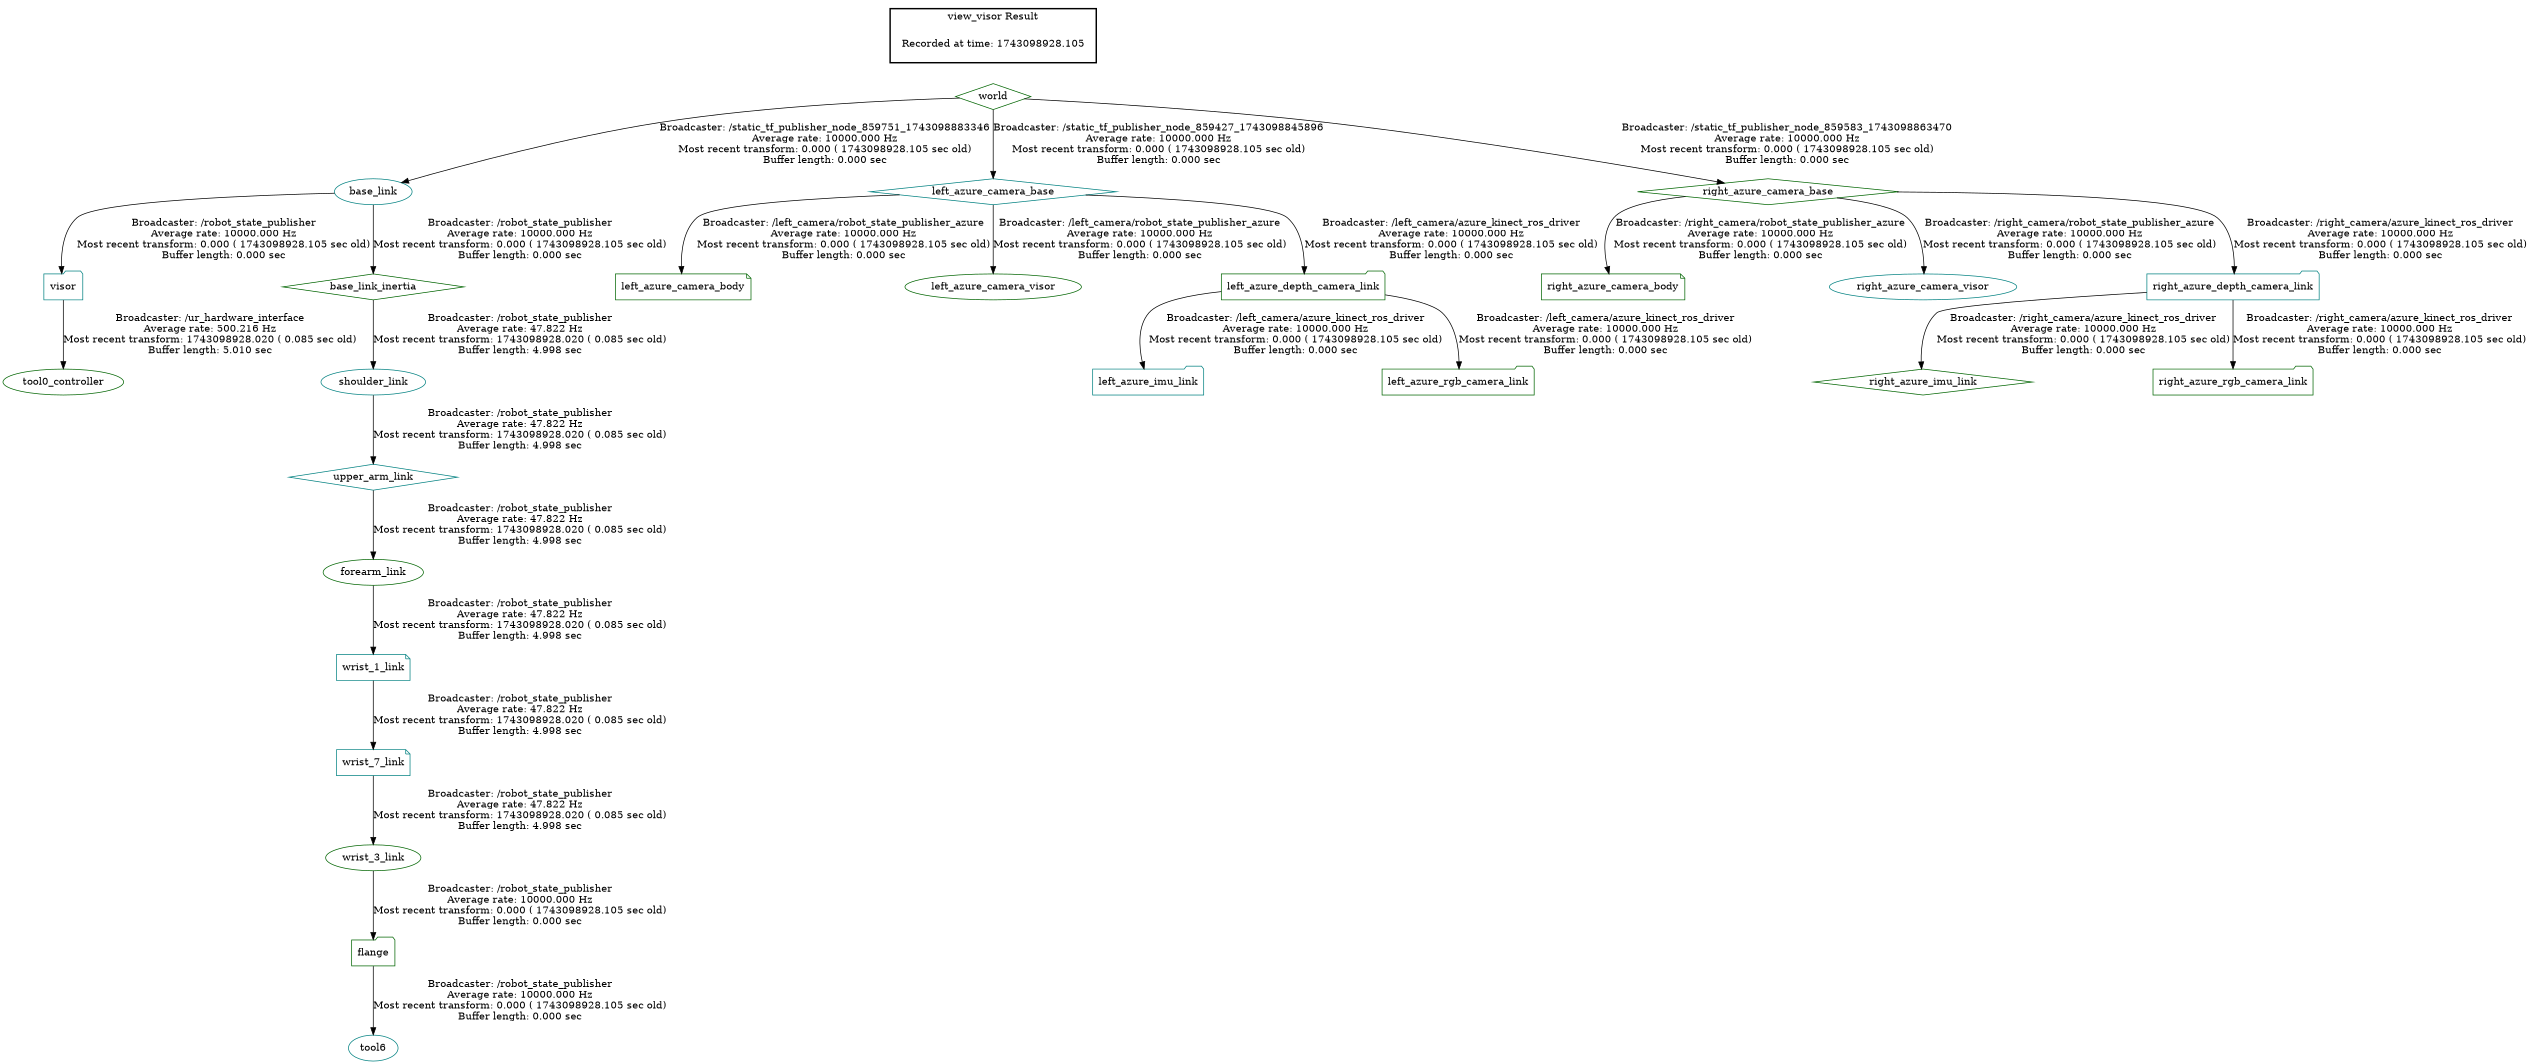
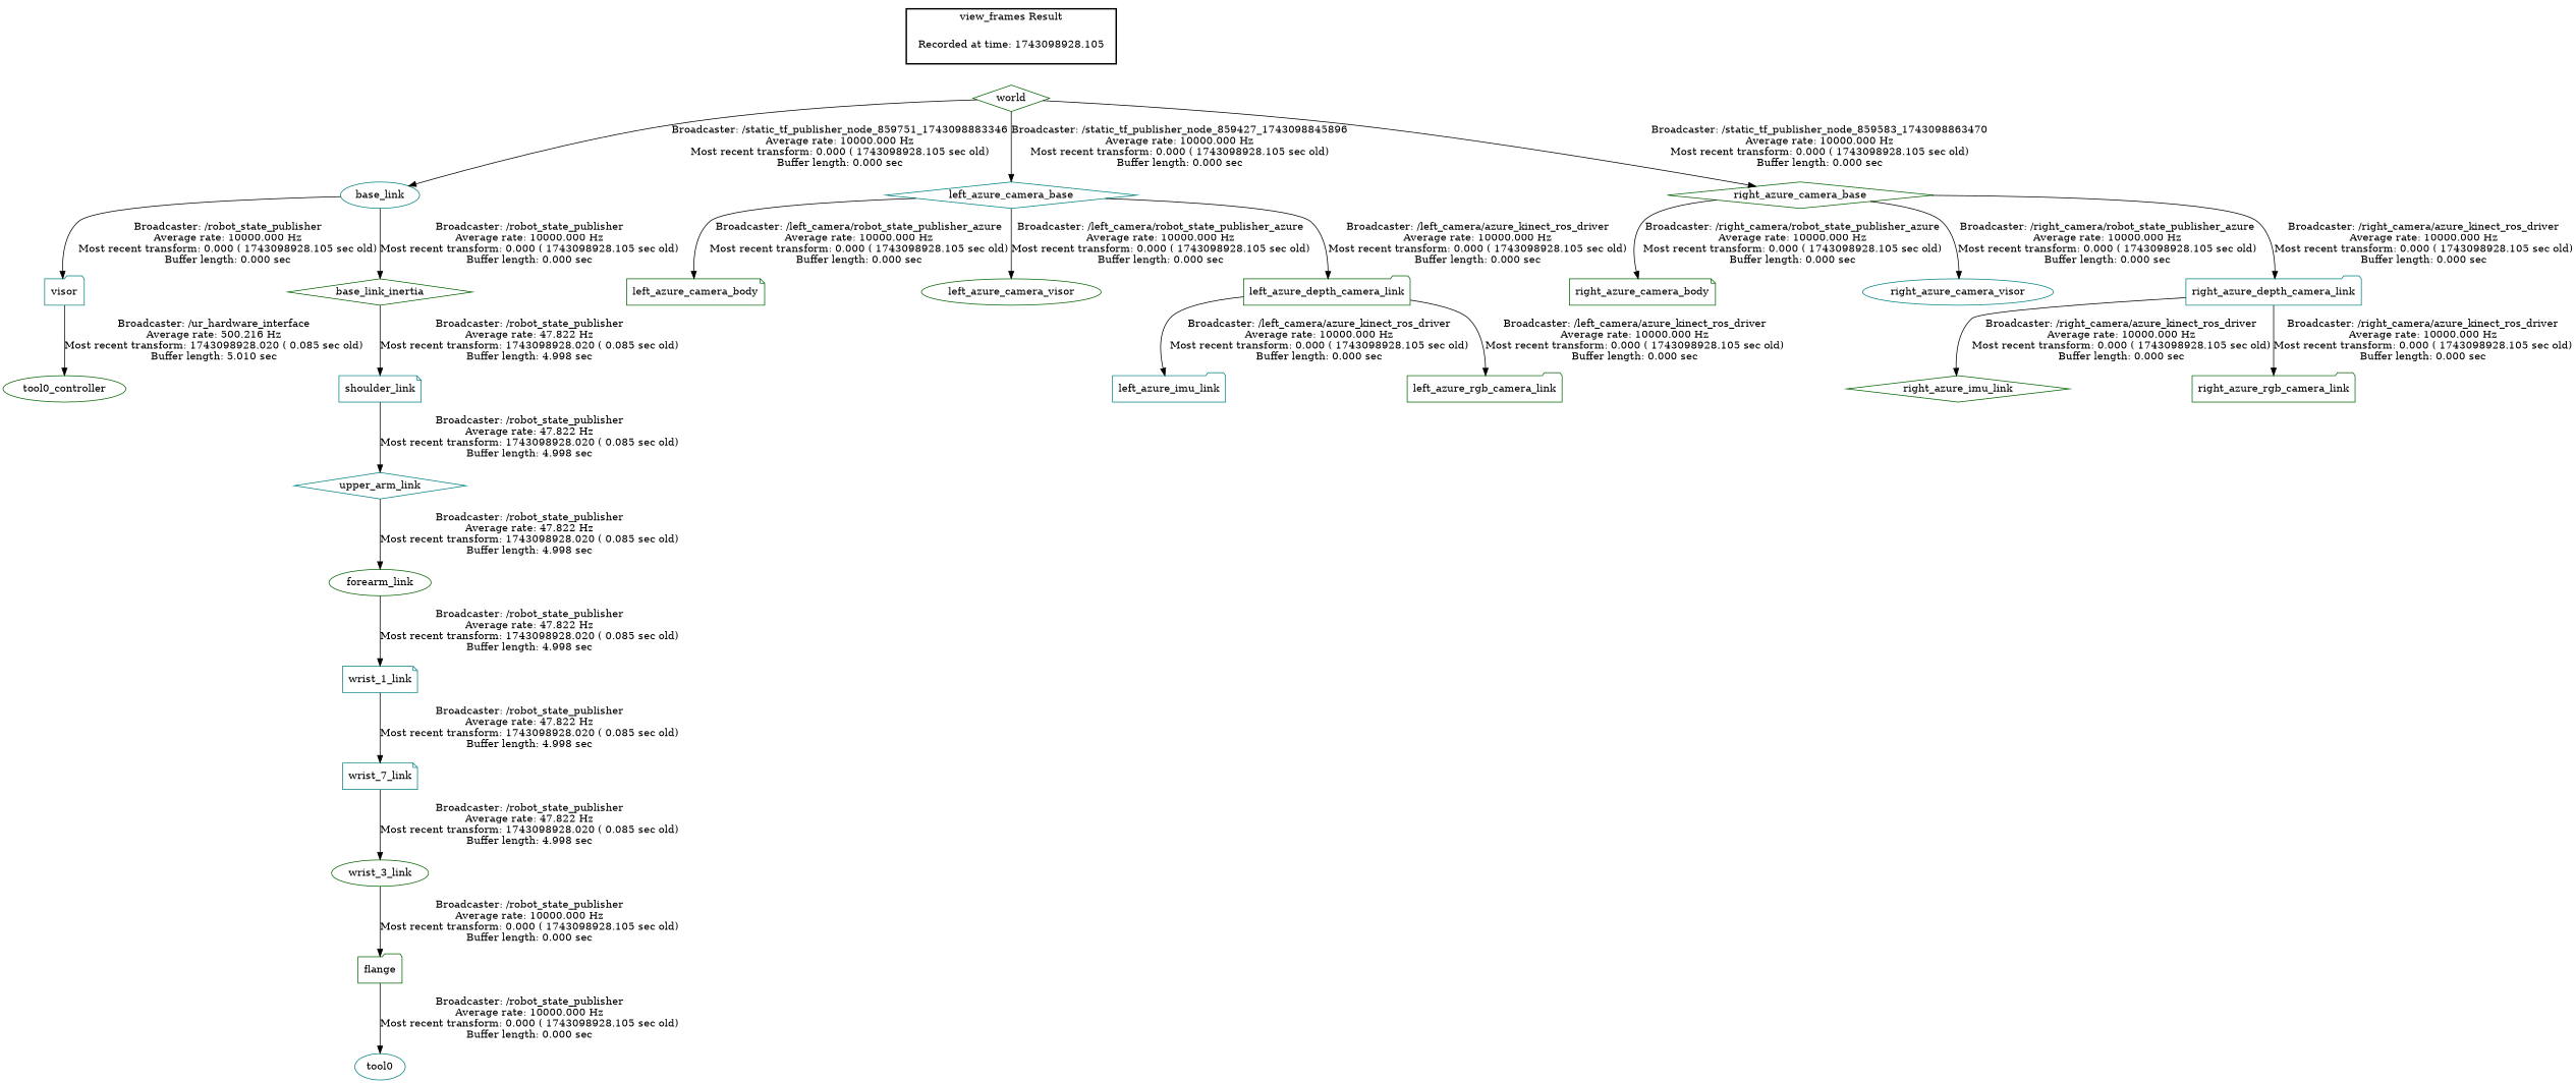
  digraph {
    node [color=darkgreen shape=folder]
    "Recorded at time: 1743098928.105" [shape=plaintext]
    world [shape=diamond]
    n3 [color=teal label=visor]
    tool0_controller [shape=ellipse]
    base_link [color=teal shape=ellipse]
    base_link_inertia [shape=diamond]
-   shoulder_link [color=teal shape=ellipse]
+   shoulder_link [color=teal shape=note]
    left_azure_camera_base [color=teal shape=diamond]
    left_azure_camera_body [shape=note]
    left_azure_camera_visor [shape=ellipse]
    left_azure_depth_camera_link
    left_azure_imu_link [color=teal]
    left_azure_rgb_camera_link
    right_azure_camera_base [shape=diamond]
    right_azure_camera_body [shape=note]
    right_azure_camera_visor [color=teal shape=ellipse]
    right_azure_depth_camera_link [color=teal]
    upper_arm_link [color=teal shape=diamond]
-   tool0 [color=teal shape=ellipse label=tool6]
+   tool0 [color=teal shape=ellipse]
    flange
    wrist_3_link [shape=ellipse]
    n22 [color=teal label=wrist_7_link shape=note]
    right_azure_imu_link [shape=diamond]
    right_azure_rgb_camera_link
    forearm_link [shape=ellipse]
    wrist_1_link [color=teal shape=note]
    subgraph cluster_1 {
      color=black
-     label="view_visor Result"
+     label="view_frames Result"
      style=bold
      "Recorded at time: 1743098928.105"
    }
    "Recorded at time: 1743098928.105" -> world [style=invis]
    world -> base_link [label="Broadcaster: /static_tf_publisher_node_859751_1743098883346\nAverage rate: 10000.000 Hz\nMost recent transform: 0.000 ( 1743098928.105 sec old)\nBuffer length: 0.000 sec\n"]
    world -> left_azure_camera_base [label="Broadcaster: /static_tf_publisher_node_859427_1743098845896\nAverage rate: 10000.000 Hz\nMost recent transform: 0.000 ( 1743098928.105 sec old)\nBuffer length: 0.000 sec\n"]
    world -> right_azure_camera_base [label="Broadcaster: /static_tf_publisher_node_859583_1743098863470\nAverage rate: 10000.000 Hz\nMost recent transform: 0.000 ( 1743098928.105 sec old)\nBuffer length: 0.000 sec\n"]
    n3 -> tool0_controller [label="Broadcaster: /ur_hardware_interface\nAverage rate: 500.216 Hz\nMost recent transform: 1743098928.020 ( 0.085 sec old)\nBuffer length: 5.010 sec\n"]
    base_link -> n3 [label="Broadcaster: /robot_state_publisher\nAverage rate: 10000.000 Hz\nMost recent transform: 0.000 ( 1743098928.105 sec old)\nBuffer length: 0.000 sec\n"]
    base_link -> base_link_inertia [label="Broadcaster: /robot_state_publisher\nAverage rate: 10000.000 Hz\nMost recent transform: 0.000 ( 1743098928.105 sec old)\nBuffer length: 0.000 sec\n"]
    base_link_inertia -> shoulder_link [label="Broadcaster: /robot_state_publisher\nAverage rate: 47.822 Hz\nMost recent transform: 1743098928.020 ( 0.085 sec old)\nBuffer length: 4.998 sec\n"]
    shoulder_link -> upper_arm_link [label="Broadcaster: /robot_state_publisher\nAverage rate: 47.822 Hz\nMost recent transform: 1743098928.020 ( 0.085 sec old)\nBuffer length: 4.998 sec\n"]
    left_azure_camera_base -> left_azure_camera_body [label="Broadcaster: /left_camera/robot_state_publisher_azure\nAverage rate: 10000.000 Hz\nMost recent transform: 0.000 ( 1743098928.105 sec old)\nBuffer length: 0.000 sec\n"]
    left_azure_camera_base -> left_azure_camera_visor [label="Broadcaster: /left_camera/robot_state_publisher_azure\nAverage rate: 10000.000 Hz\nMost recent transform: 0.000 ( 1743098928.105 sec old)\nBuffer length: 0.000 sec\n"]
    left_azure_camera_base -> left_azure_depth_camera_link [label="Broadcaster: /left_camera/azure_kinect_ros_driver\nAverage rate: 10000.000 Hz\nMost recent transform: 0.000 ( 1743098928.105 sec old)\nBuffer length: 0.000 sec\n"]
    left_azure_depth_camera_link -> left_azure_imu_link [label="Broadcaster: /left_camera/azure_kinect_ros_driver\nAverage rate: 10000.000 Hz\nMost recent transform: 0.000 ( 1743098928.105 sec old)\nBuffer length: 0.000 sec\n"]
    left_azure_depth_camera_link -> left_azure_rgb_camera_link [label="Broadcaster: /left_camera/azure_kinect_ros_driver\nAverage rate: 10000.000 Hz\nMost recent transform: 0.000 ( 1743098928.105 sec old)\nBuffer length: 0.000 sec\n"]
    right_azure_camera_base -> right_azure_camera_body [label="Broadcaster: /right_camera/robot_state_publisher_azure\nAverage rate: 10000.000 Hz\nMost recent transform: 0.000 ( 1743098928.105 sec old)\nBuffer length: 0.000 sec\n"]
    right_azure_camera_base -> right_azure_camera_visor [label="Broadcaster: /right_camera/robot_state_publisher_azure\nAverage rate: 10000.000 Hz\nMost recent transform: 0.000 ( 1743098928.105 sec old)\nBuffer length: 0.000 sec\n"]
    right_azure_camera_base -> right_azure_depth_camera_link [label="Broadcaster: /right_camera/azure_kinect_ros_driver\nAverage rate: 10000.000 Hz\nMost recent transform: 0.000 ( 1743098928.105 sec old)\nBuffer length: 0.000 sec\n"]
    right_azure_depth_camera_link -> right_azure_imu_link [label="Broadcaster: /right_camera/azure_kinect_ros_driver\nAverage rate: 10000.000 Hz\nMost recent transform: 0.000 ( 1743098928.105 sec old)\nBuffer length: 0.000 sec\n"]
    right_azure_depth_camera_link -> right_azure_rgb_camera_link [label="Broadcaster: /right_camera/azure_kinect_ros_driver\nAverage rate: 10000.000 Hz\nMost recent transform: 0.000 ( 1743098928.105 sec old)\nBuffer length: 0.000 sec\n"]
    upper_arm_link -> forearm_link [label="Broadcaster: /robot_state_publisher\nAverage rate: 47.822 Hz\nMost recent transform: 1743098928.020 ( 0.085 sec old)\nBuffer length: 4.998 sec\n"]
    flange -> tool0 [label="Broadcaster: /robot_state_publisher\nAverage rate: 10000.000 Hz\nMost recent transform: 0.000 ( 1743098928.105 sec old)\nBuffer length: 0.000 sec\n"]
    wrist_3_link -> flange [label="Broadcaster: /robot_state_publisher\nAverage rate: 10000.000 Hz\nMost recent transform: 0.000 ( 1743098928.105 sec old)\nBuffer length: 0.000 sec\n"]
    n22 -> wrist_3_link [label="Broadcaster: /robot_state_publisher\nAverage rate: 47.822 Hz\nMost recent transform: 1743098928.020 ( 0.085 sec old)\nBuffer length: 4.998 sec\n"]
    forearm_link -> wrist_1_link [label="Broadcaster: /robot_state_publisher\nAverage rate: 47.822 Hz\nMost recent transform: 1743098928.020 ( 0.085 sec old)\nBuffer length: 4.998 sec\n"]
    wrist_1_link -> n22 [label="Broadcaster: /robot_state_publisher\nAverage rate: 47.822 Hz\nMost recent transform: 1743098928.020 ( 0.085 sec old)\nBuffer length: 4.998 sec\n"]
  }
